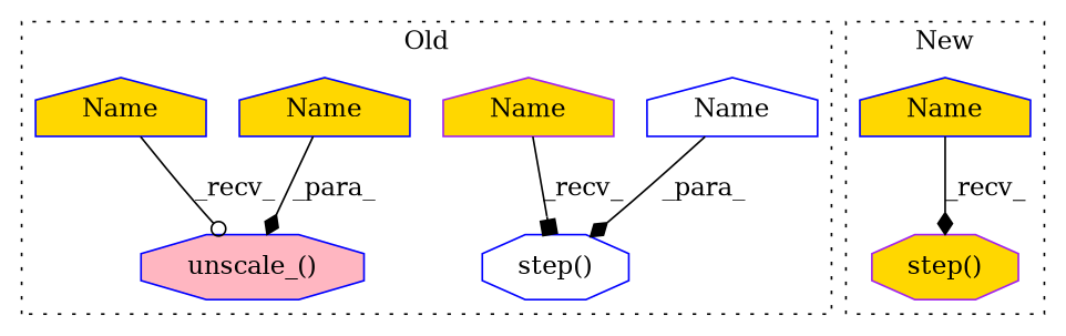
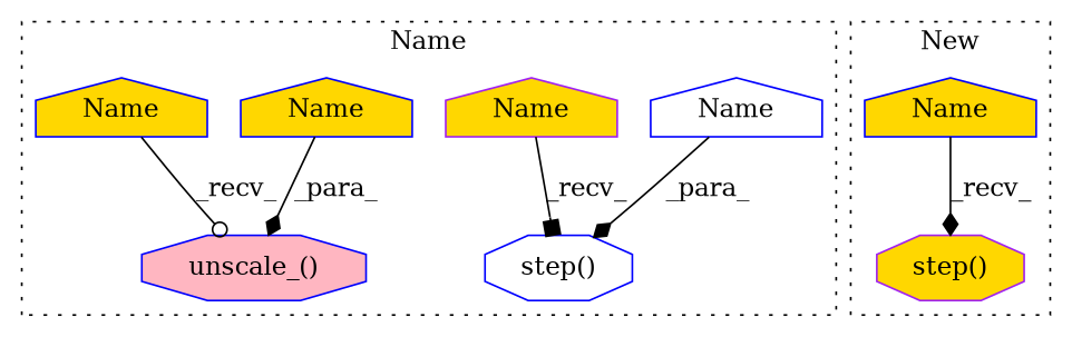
  digraph {
    node [a=87 l=18 s=10550 shape=house style=filled fillcolor=gold color=blue]
    edge [arrowhead=diamond]
    n1 [a=75 l="30,1" label="unscale_()" s="10646,10694" shape=octagon fillcolor=lightpink]
    n2 [a=75 l="26,1" label="step()" s="10930,10974" shape=octagon fillcolor=white]
    n3 [label=Name s=10676]
    n4 [label=Name s=10956 fillcolor=white]
    n5 [l=20 label=Name s=10930 color=purple]
    n6 [l=20 label=Name s=10646]
    n7 [a=75 l=25 label="step()" shape=octagon color=purple]
    n8 [label=Name]
    subgraph cluster_1 {
-     label=Old
+     label=Name
      style=dotted
      n1
      n2
      n3
      n4
      n5
      n6
    }
    subgraph cluster_2 {
      label=New
      style=dotted
      n7
      n8
    }
    n3 -> n1 [label=_para_]
    n4 -> n2 [label=_para_]
    n5 -> n2 [label=_recv_ arrowhead=box]
    n6 -> n1 [label=_recv_ arrowhead=odot]
    n8 -> n7 [label=_recv_]
  }
